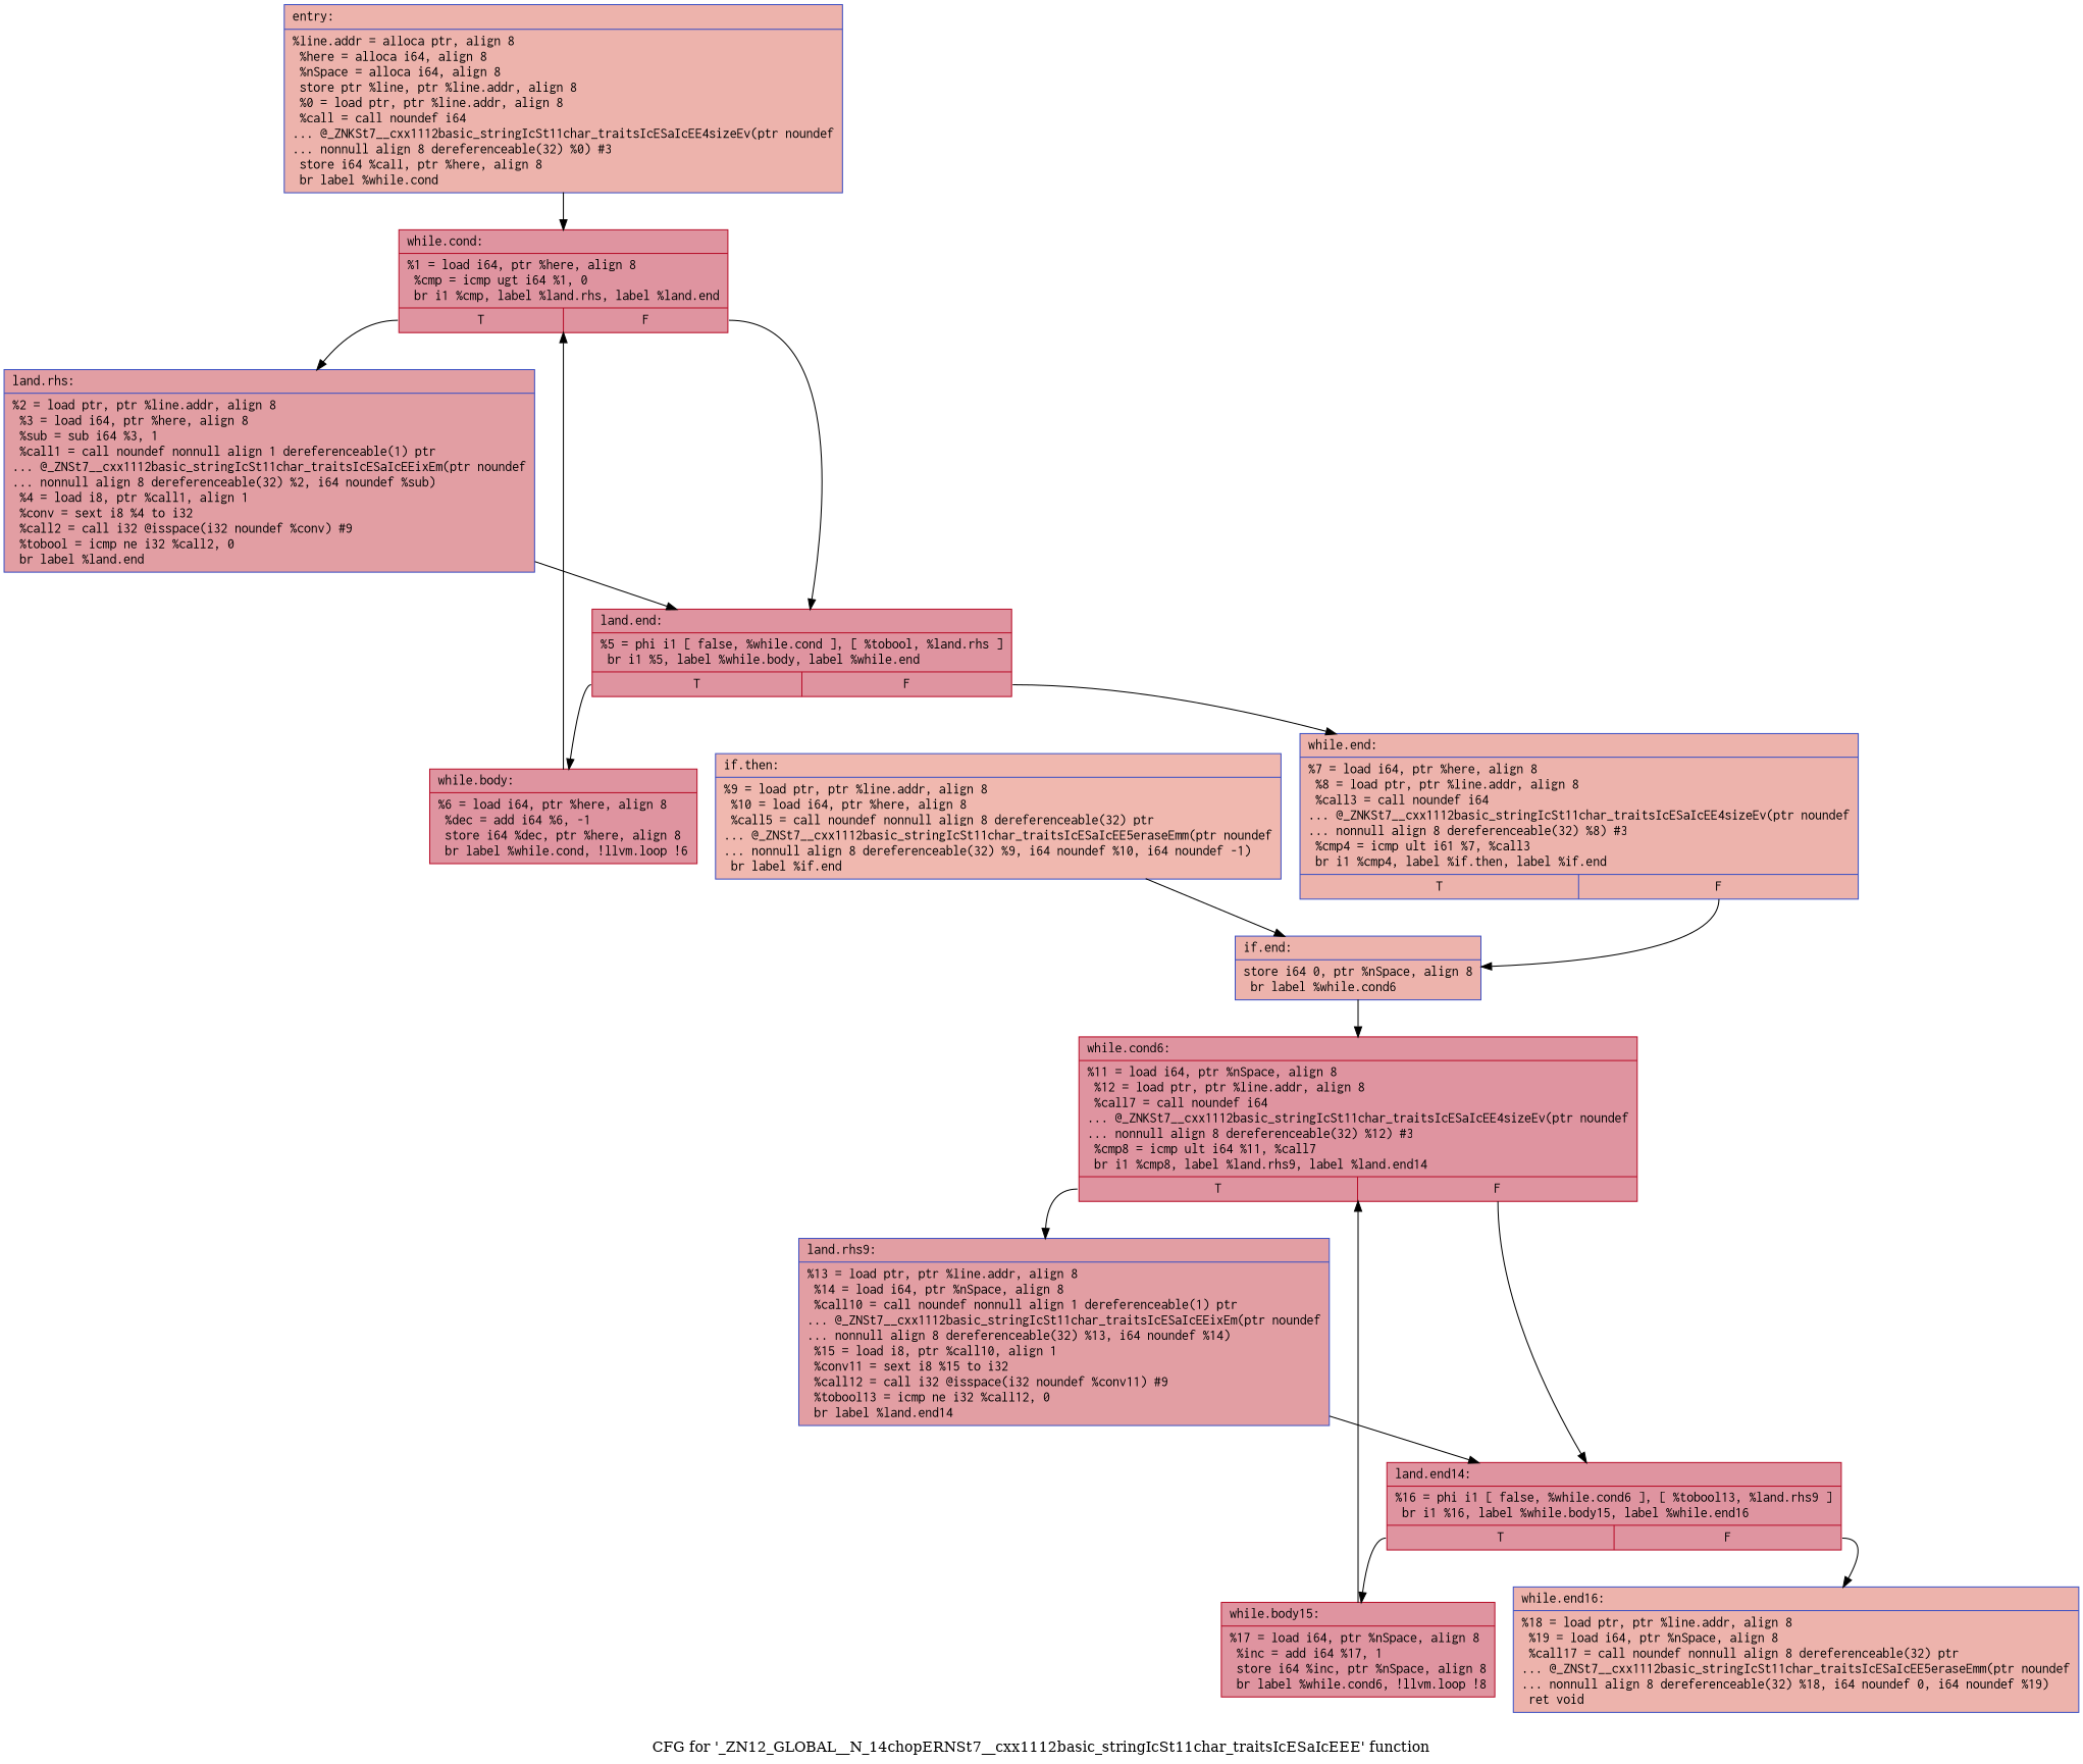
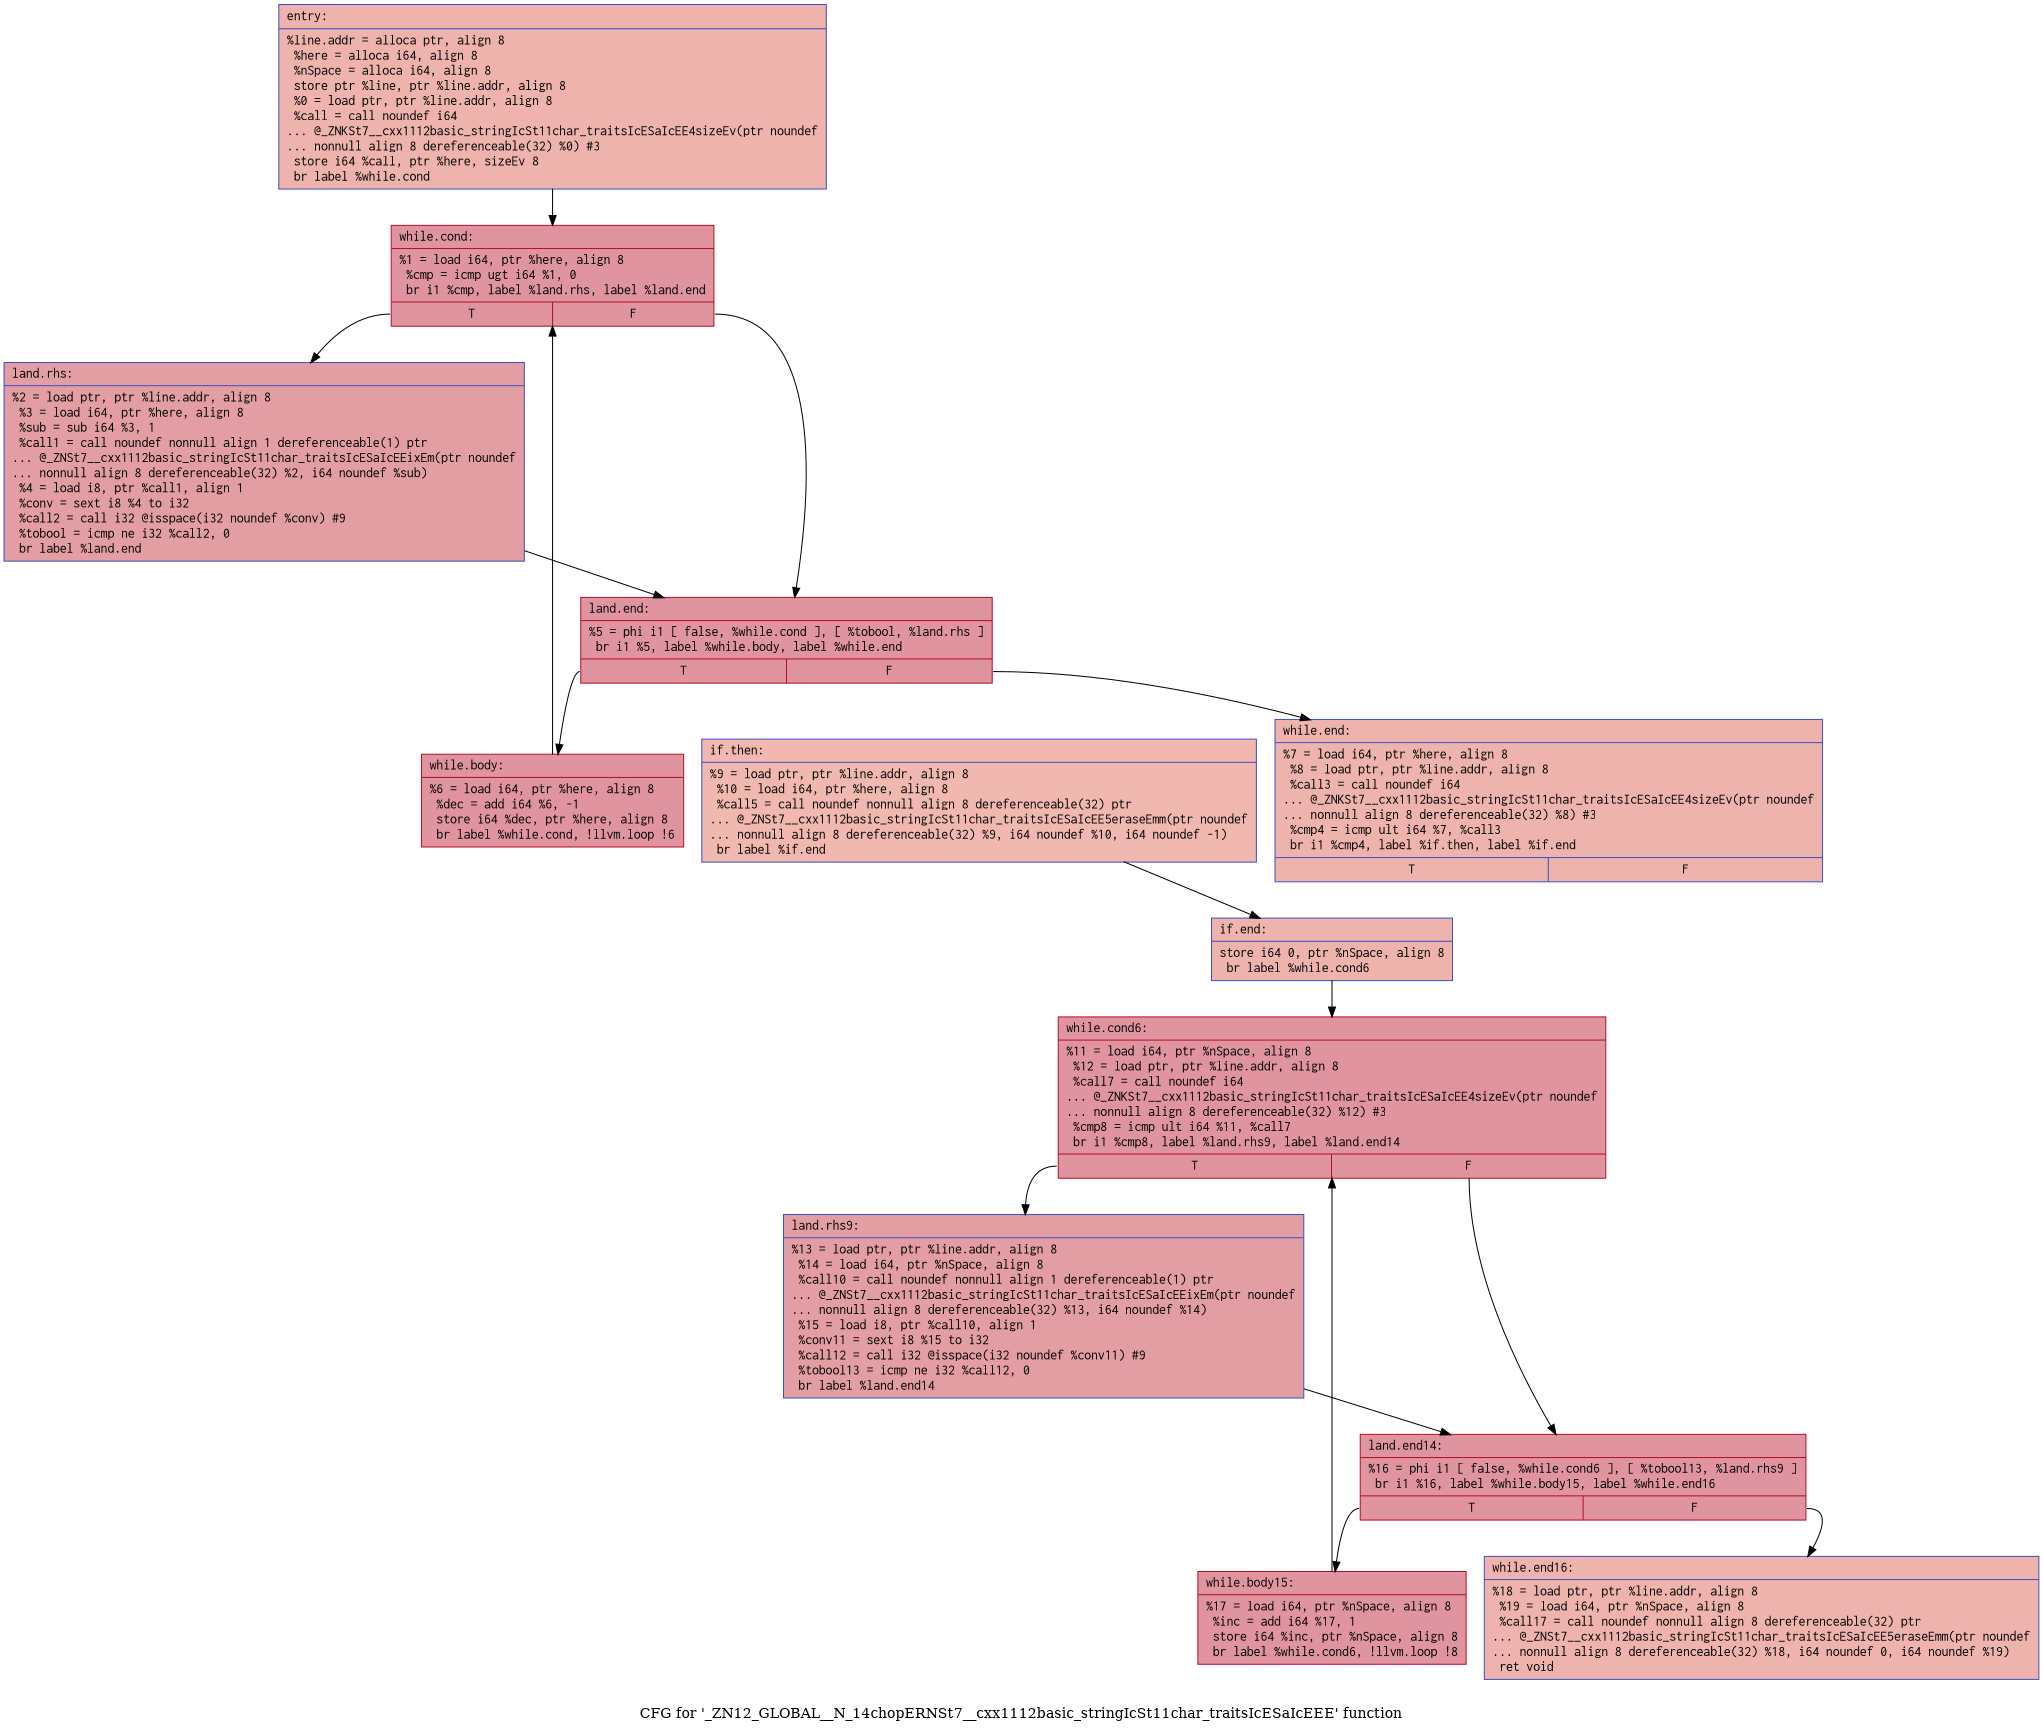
  digraph {
    label="CFG for '_ZN12_GLOBAL__N_14chopERNSt7__cxx1112basic_stringIcSt11char_traitsIcESaIcEEE' function"
    node [color="#3d50c3ff" fillcolor="#b70d2870" fontname=Courier shape=record style=filled]
-   n1 [fillcolor="#d6524470" label="{entry:\l|  %line.addr = alloca ptr, align 8\l  %here = alloca i64, align 8\l  %nSpace = alloca i64, align 8\l  store ptr %line, ptr %line.addr, align 8\l  %0 = load ptr, ptr %line.addr, align 8\l  %call = call noundef i64\l... @_ZNKSt7__cxx1112basic_stringIcSt11char_traitsIcESaIcEE4sizeEv(ptr noundef\l... nonnull align 8 dereferenceable(32) %0) #3\l  store i64 %call, ptr %here, align 8\l  br label %while.cond\l}"]
+   n1 [fillcolor="#d6524470" label="{entry:\l|  %line.addr = alloca ptr, align 8\l  %here = alloca i64, align 8\l  %nSpace = alloca i64, align 8\l  store ptr %line, ptr %line.addr, align 8\l  %0 = load ptr, ptr %line.addr, align 8\l  %call = call noundef i64\l... @_ZNKSt7__cxx1112basic_stringIcSt11char_traitsIcESaIcEE4sizeEv(ptr noundef\l... nonnull align 8 dereferenceable(32) %0) #3\l  store i64 %call, ptr %here, sizeEv 8\l  br label %while.cond\l}"]
    n2 [color="#b70d28ff" label="{while.cond:\l|  %1 = load i64, ptr %here, align 8\l  %cmp = icmp ugt i64 %1, 0\l  br i1 %cmp, label %land.rhs, label %land.end\l|{<s0>T|<s1>F}}"]
    n3 [fillcolor="#be242e70" label="{land.rhs:\l|  %2 = load ptr, ptr %line.addr, align 8\l  %3 = load i64, ptr %here, align 8\l  %sub = sub i64 %3, 1\l  %call1 = call noundef nonnull align 1 dereferenceable(1) ptr\l... @_ZNSt7__cxx1112basic_stringIcSt11char_traitsIcESaIcEEixEm(ptr noundef\l... nonnull align 8 dereferenceable(32) %2, i64 noundef %sub)\l  %4 = load i8, ptr %call1, align 1\l  %conv = sext i8 %4 to i32\l  %call2 = call i32 @isspace(i32 noundef %conv) #9\l  %tobool = icmp ne i32 %call2, 0\l  br label %land.end\l}"]
    n4 [color="#b70d28ff" label="{land.end:\l|  %5 = phi i1 [ false, %while.cond ], [ %tobool, %land.rhs ]\l  br i1 %5, label %while.body, label %while.end\l|{<s0>T|<s1>F}}"]
    n5 [color="#b70d28ff" label="{while.body:\l|  %6 = load i64, ptr %here, align 8\l  %dec = add i64 %6, -1\l  store i64 %dec, ptr %here, align 8\l  br label %while.cond, !llvm.loop !6\l}"]
-   n6 [fillcolor="#d6524470" label="{while.end:\l|  %7 = load i64, ptr %here, align 8\l  %8 = load ptr, ptr %line.addr, align 8\l  %call3 = call noundef i64\l... @_ZNKSt7__cxx1112basic_stringIcSt11char_traitsIcESaIcEE4sizeEv(ptr noundef\l... nonnull align 8 dereferenceable(32) %8) #3\l  %cmp4 = icmp ult i61 %7, %call3\l  br i1 %cmp4, label %if.then, label %if.end\l|{<s0>T|<s1>F}}"]
+   n6 [fillcolor="#d6524470" label="{while.end:\l|  %7 = load i64, ptr %here, align 8\l  %8 = load ptr, ptr %line.addr, align 8\l  %call3 = call noundef i64\l... @_ZNKSt7__cxx1112basic_stringIcSt11char_traitsIcESaIcEE4sizeEv(ptr noundef\l... nonnull align 8 dereferenceable(32) %8) #3\l  %cmp4 = icmp ult i64 %7, %call3\l  br i1 %cmp4, label %if.then, label %if.end\l|{<s0>T|<s1>F}}"]
    n7 [fillcolor="#d6524470" label="{if.end:\l|  store i64 0, ptr %nSpace, align 8\l  br label %while.cond6\l}"]
    n8 [fillcolor="#dc5d4a70" label="{if.then:\l|  %9 = load ptr, ptr %line.addr, align 8\l  %10 = load i64, ptr %here, align 8\l  %call5 = call noundef nonnull align 8 dereferenceable(32) ptr\l... @_ZNSt7__cxx1112basic_stringIcSt11char_traitsIcESaIcEE5eraseEmm(ptr noundef\l... nonnull align 8 dereferenceable(32) %9, i64 noundef %10, i64 noundef -1)\l  br label %if.end\l}"]
    n9 [color="#b70d28ff" label="{while.cond6:\l|  %11 = load i64, ptr %nSpace, align 8\l  %12 = load ptr, ptr %line.addr, align 8\l  %call7 = call noundef i64\l... @_ZNKSt7__cxx1112basic_stringIcSt11char_traitsIcESaIcEE4sizeEv(ptr noundef\l... nonnull align 8 dereferenceable(32) %12) #3\l  %cmp8 = icmp ult i64 %11, %call7\l  br i1 %cmp8, label %land.rhs9, label %land.end14\l|{<s0>T|<s1>F}}"]
    n10 [fillcolor="#be242e70" label="{land.rhs9:\l|  %13 = load ptr, ptr %line.addr, align 8\l  %14 = load i64, ptr %nSpace, align 8\l  %call10 = call noundef nonnull align 1 dereferenceable(1) ptr\l... @_ZNSt7__cxx1112basic_stringIcSt11char_traitsIcESaIcEEixEm(ptr noundef\l... nonnull align 8 dereferenceable(32) %13, i64 noundef %14)\l  %15 = load i8, ptr %call10, align 1\l  %conv11 = sext i8 %15 to i32\l  %call12 = call i32 @isspace(i32 noundef %conv11) #9\l  %tobool13 = icmp ne i32 %call12, 0\l  br label %land.end14\l}"]
    n11 [color="#b70d28ff" label="{land.end14:\l|  %16 = phi i1 [ false, %while.cond6 ], [ %tobool13, %land.rhs9 ]\l  br i1 %16, label %while.body15, label %while.end16\l|{<s0>T|<s1>F}}"]
    n12 [color="#b70d28ff" label="{while.body15:\l|  %17 = load i64, ptr %nSpace, align 8\l  %inc = add i64 %17, 1\l  store i64 %inc, ptr %nSpace, align 8\l  br label %while.cond6, !llvm.loop !8\l}"]
    n13 [fillcolor="#d6524470" label="{while.end16:\l|  %18 = load ptr, ptr %line.addr, align 8\l  %19 = load i64, ptr %nSpace, align 8\l  %call17 = call noundef nonnull align 8 dereferenceable(32) ptr\l... @_ZNSt7__cxx1112basic_stringIcSt11char_traitsIcESaIcEE5eraseEmm(ptr noundef\l... nonnull align 8 dereferenceable(32) %18, i64 noundef 0, i64 noundef %19)\l  ret void\l}"]
    n1 -> n2
    n2 -> n3 [tailport=s0]
    n2 -> n4 [tailport=s1]
    n3 -> n4
    n4 -> n5 [tailport=s0]
    n4 -> n6 [tailport=s1]
    n5 -> n2
-   n6 -> n7 [tailport=s1]
    n7 -> n9
    n8 -> n7
    n9 -> n10 [tailport=s0]
    n9 -> n11 [tailport=s1]
    n10 -> n11
    n11 -> n12 [tailport=s0]
    n11 -> n13 [tailport=s1]
    n12 -> n9
  }
